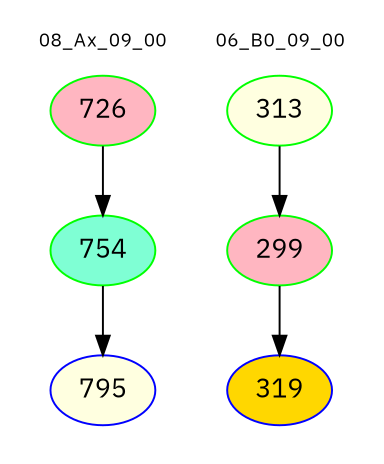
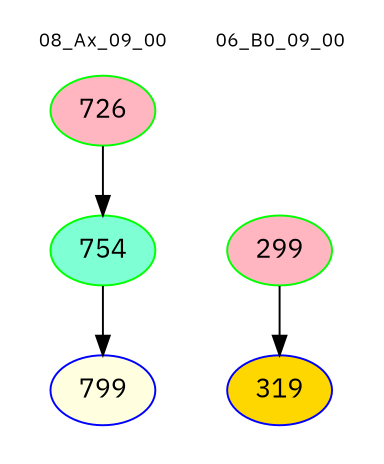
  digraph {
    fontname="IBM Plex Sans"
    node [color=green fillcolor=lightpink fontname="IBM Plex Sans" style=filled]
    edge [color=black fontname="IBM Plex Sans"]
    n1 [label=726]
    n2 [fillcolor=aquamarine label=754]
-   n3 [color=blue fillcolor=lightyellow label=795]
-   n4 [fillcolor=lightyellow label=313]
+   n3 [color=blue fillcolor=lightyellow label=799]
    n5 [label=299]
    n6 [color=blue fillcolor=gold label=319]
    subgraph cluster_1 {
      color=white
      fontsize=10
      label="08_Ax_09_00"
      n1
      n2
      n3
    }
    subgraph cluster_2 {
      color=white
      fontsize=10
      label="06_B0_09_00"
-     n4
      n5
      n6
    }
    n1 -> n2
    n2 -> n3
-   n4 -> n5
    n5 -> n6
  }
